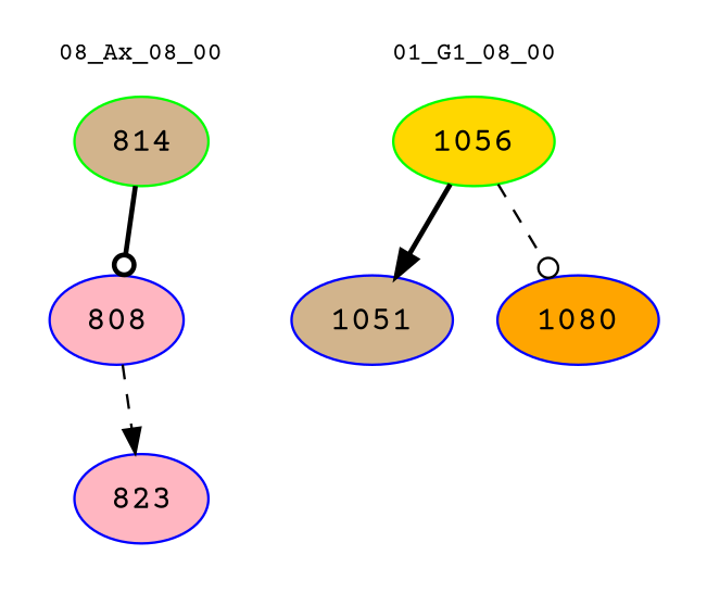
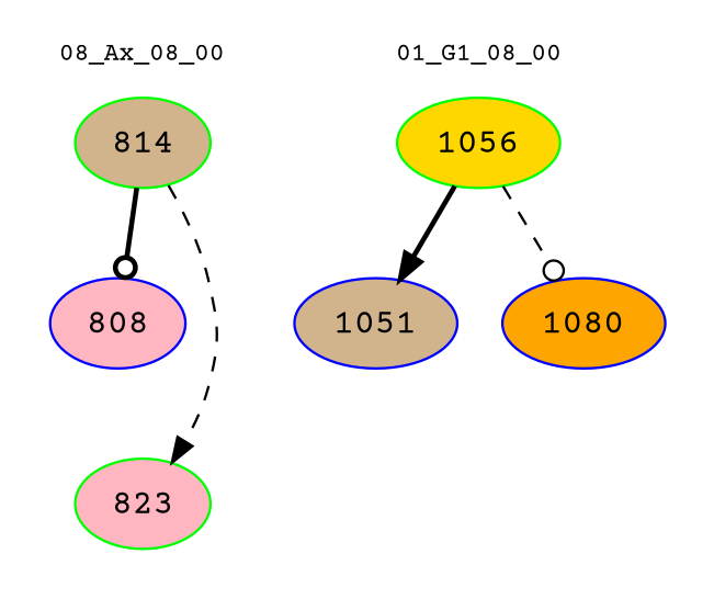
  digraph {
    fontname="Courier Prime"
    node [color=blue fillcolor=tan fontname="Courier Prime" style=filled]
    edge [arrowhead=odot color=black fontname="Courier Prime" style=bold]
    n1 [color=green label=814]
    n2 [fillcolor=lightpink label=808]
-   n3 [fillcolor=lightpink label=823]
+   n3 [color=green fillcolor=lightpink label=823]
    n4 [color=green fillcolor=gold label=1056]
    n5 [label=1051]
    n6 [fillcolor=orange label=1080]
    subgraph cluster_1 {
      color=white
      fontsize=10
      label="08_Ax_08_00"
      n1
      n2
      n3
    }
    subgraph cluster_2 {
      color=white
      fontsize=10
      label="01_G1_08_00"
      n4
      n5
      n6
    }
    n1 -> n2
-   n2 -> n3 [arrowhead=normal style=dashed]
+   n1 -> n3 [arrowhead=normal style=dashed]
    n4 -> n5 [arrowhead=normal]
    n4 -> n6 [style=dashed]
  }
